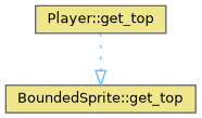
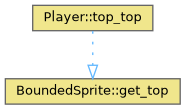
  digraph {
    rankdir=TB
    fontname="DejaVu Sans"
    node [fillcolor=khaki fontname="DejaVu Sans" fontsize=10 shape=box style=filled]
-   n1 [color=gray40 fontcolor=black height=0.2 label="Player::get_top" width=0.4]
+   n1 [color=gray40 fontcolor=black height=0.2 label="Player::top_top" width=0.4]
    n2 [color=grey40 height=0.2 label="BoundedSprite::get_top" width=0.4]
    n1 -> n2 [color=steelblue1 fontname="DejaVu Sans" fontsize=10 labelfontname=Helvetica labelfontsize=10 style=dotted arrowhead=onormal]
  }
